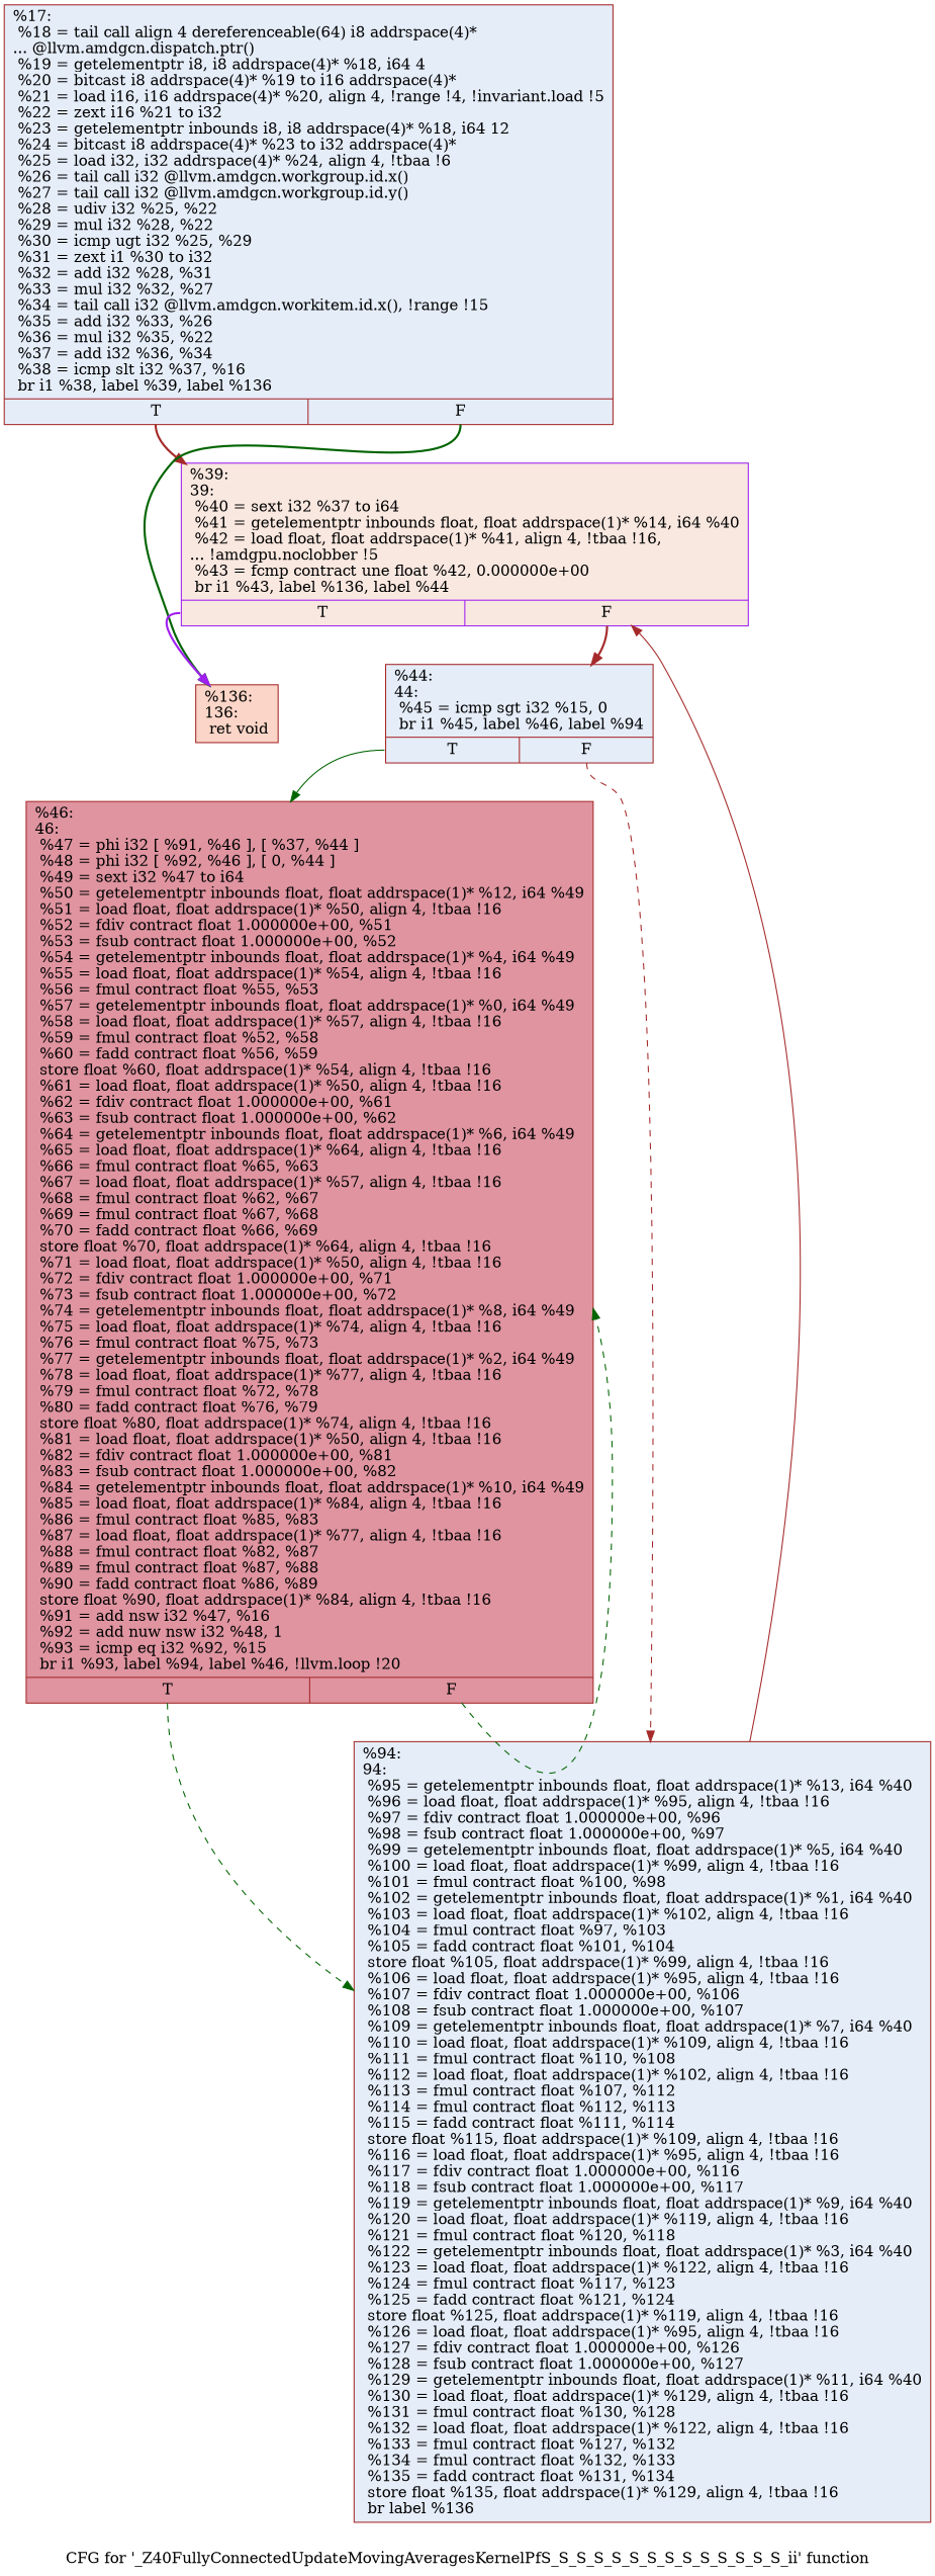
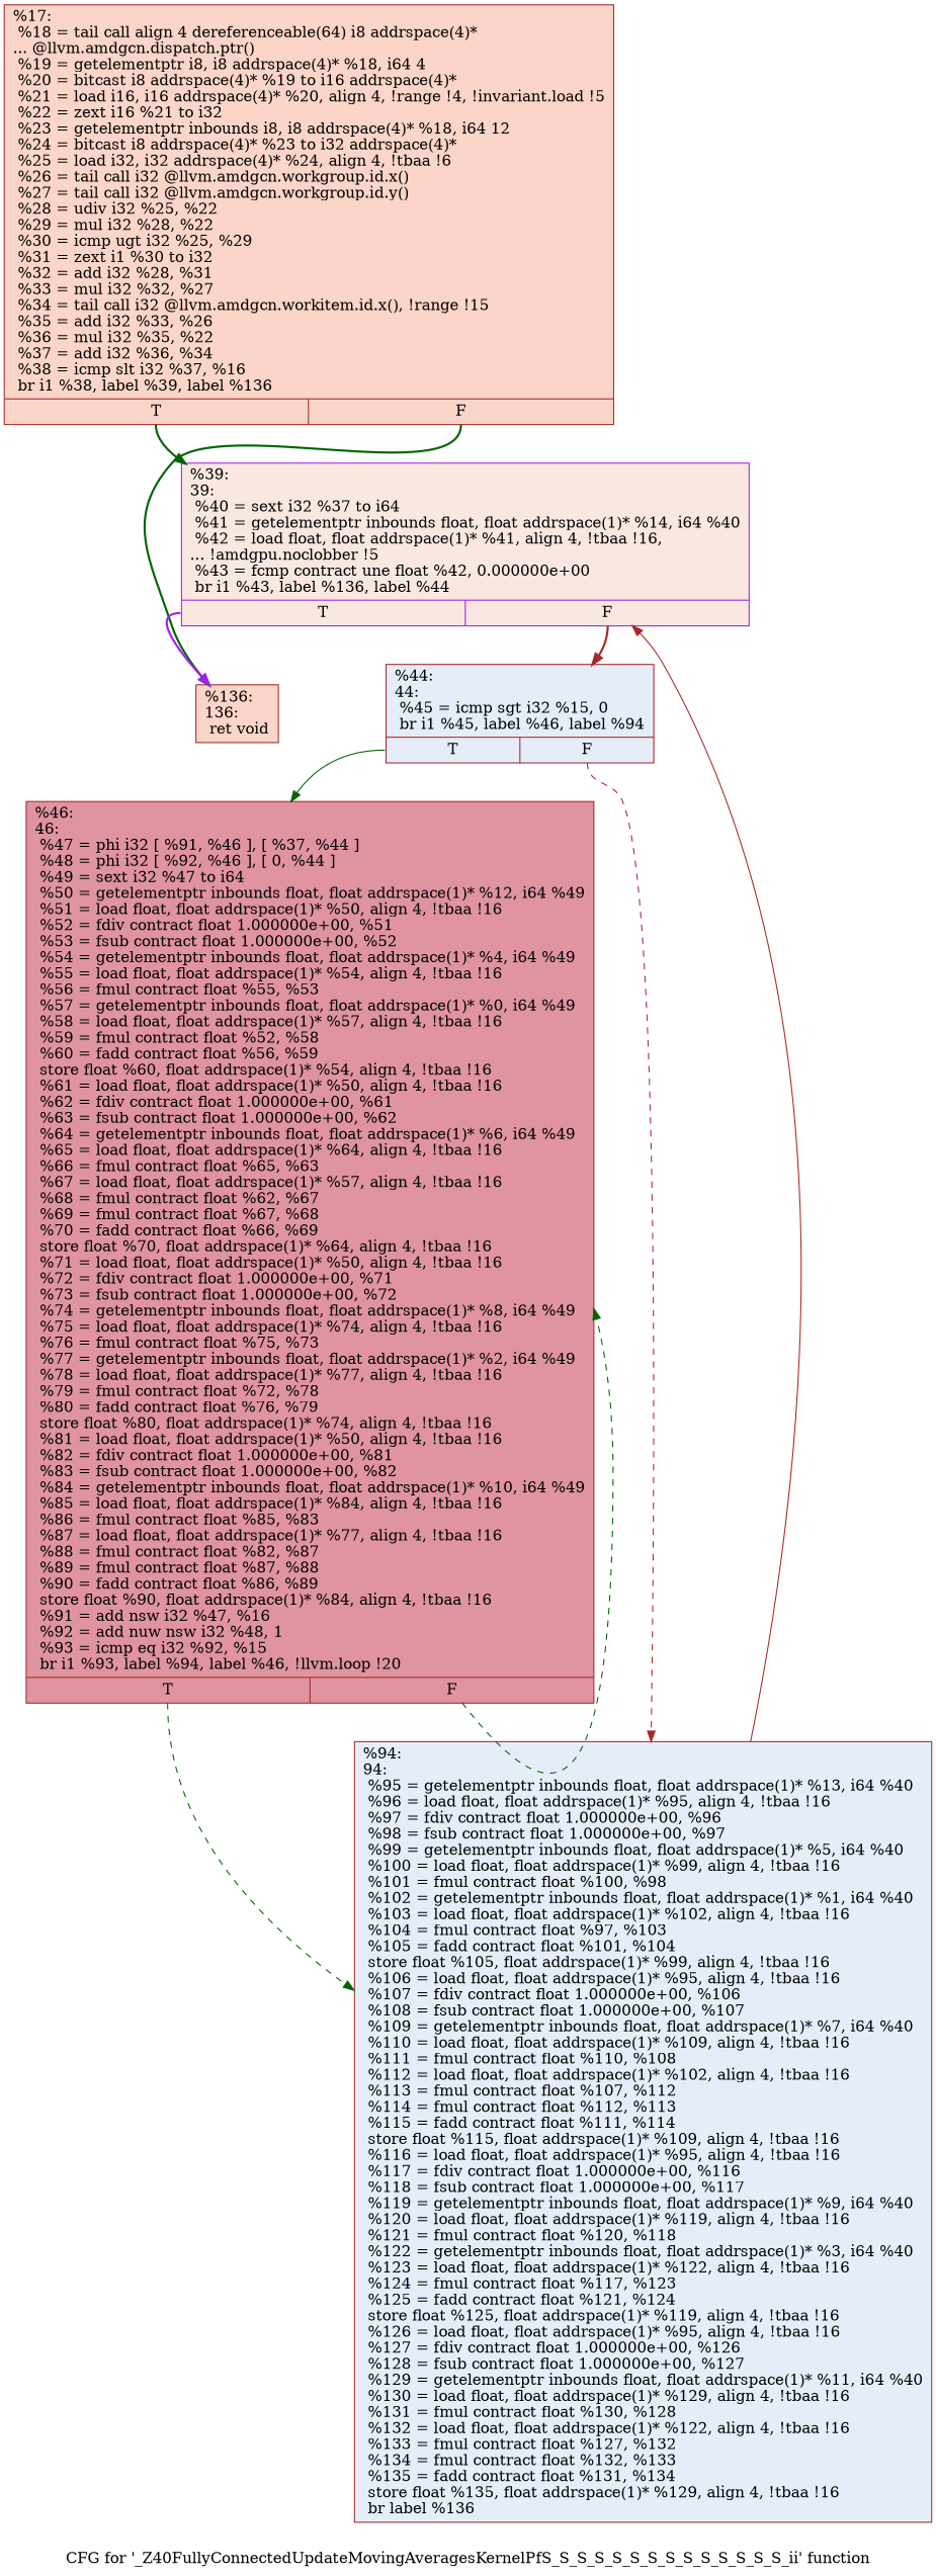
  digraph {
    label="CFG for '_Z40FullyConnectedUpdateMovingAveragesKernelPfS_S_S_S_S_S_S_S_S_S_S_S_S_S_ii' function"
    node [color=brown fillcolor="#f5a08170" shape=record style=filled]
    edge [color=brown style=bold tailport=s0]
-   n1 [fillcolor="#c5d6f270" label="{%17:\l  %18 = tail call align 4 dereferenceable(64) i8 addrspace(4)*\l... @llvm.amdgcn.dispatch.ptr()\l  %19 = getelementptr i8, i8 addrspace(4)* %18, i64 4\l  %20 = bitcast i8 addrspace(4)* %19 to i16 addrspace(4)*\l  %21 = load i16, i16 addrspace(4)* %20, align 4, !range !4, !invariant.load !5\l  %22 = zext i16 %21 to i32\l  %23 = getelementptr inbounds i8, i8 addrspace(4)* %18, i64 12\l  %24 = bitcast i8 addrspace(4)* %23 to i32 addrspace(4)*\l  %25 = load i32, i32 addrspace(4)* %24, align 4, !tbaa !6\l  %26 = tail call i32 @llvm.amdgcn.workgroup.id.x()\l  %27 = tail call i32 @llvm.amdgcn.workgroup.id.y()\l  %28 = udiv i32 %25, %22\l  %29 = mul i32 %28, %22\l  %30 = icmp ugt i32 %25, %29\l  %31 = zext i1 %30 to i32\l  %32 = add i32 %28, %31\l  %33 = mul i32 %32, %27\l  %34 = tail call i32 @llvm.amdgcn.workitem.id.x(), !range !15\l  %35 = add i32 %33, %26\l  %36 = mul i32 %35, %22\l  %37 = add i32 %36, %34\l  %38 = icmp slt i32 %37, %16\l  br i1 %38, label %39, label %136\l|{<s0>T|<s1>F}}"]
+   n1 [label="{%17:\l  %18 = tail call align 4 dereferenceable(64) i8 addrspace(4)*\l... @llvm.amdgcn.dispatch.ptr()\l  %19 = getelementptr i8, i8 addrspace(4)* %18, i64 4\l  %20 = bitcast i8 addrspace(4)* %19 to i16 addrspace(4)*\l  %21 = load i16, i16 addrspace(4)* %20, align 4, !range !4, !invariant.load !5\l  %22 = zext i16 %21 to i32\l  %23 = getelementptr inbounds i8, i8 addrspace(4)* %18, i64 12\l  %24 = bitcast i8 addrspace(4)* %23 to i32 addrspace(4)*\l  %25 = load i32, i32 addrspace(4)* %24, align 4, !tbaa !6\l  %26 = tail call i32 @llvm.amdgcn.workgroup.id.x()\l  %27 = tail call i32 @llvm.amdgcn.workgroup.id.y()\l  %28 = udiv i32 %25, %22\l  %29 = mul i32 %28, %22\l  %30 = icmp ugt i32 %25, %29\l  %31 = zext i1 %30 to i32\l  %32 = add i32 %28, %31\l  %33 = mul i32 %32, %27\l  %34 = tail call i32 @llvm.amdgcn.workitem.id.x(), !range !15\l  %35 = add i32 %33, %26\l  %36 = mul i32 %35, %22\l  %37 = add i32 %36, %34\l  %38 = icmp slt i32 %37, %16\l  br i1 %38, label %39, label %136\l|{<s0>T|<s1>F}}"]
    n2 [color=purple fillcolor="#f1ccb870" label="{%39:\l39:                                               \l  %40 = sext i32 %37 to i64\l  %41 = getelementptr inbounds float, float addrspace(1)* %14, i64 %40\l  %42 = load float, float addrspace(1)* %41, align 4, !tbaa !16,\l... !amdgpu.noclobber !5\l  %43 = fcmp contract une float %42, 0.000000e+00\l  br i1 %43, label %136, label %44\l|{<s0>T|<s1>F}}"]
    n3 [label="{%136:\l136:                                              \l  ret void\l}"]
    n4 [fillcolor="#c5d6f270" label="{%44:\l44:                                               \l  %45 = icmp sgt i32 %15, 0\l  br i1 %45, label %46, label %94\l|{<s0>T|<s1>F}}"]
    n5 [fillcolor="#b70d2870" label="{%46:\l46:                                               \l  %47 = phi i32 [ %91, %46 ], [ %37, %44 ]\l  %48 = phi i32 [ %92, %46 ], [ 0, %44 ]\l  %49 = sext i32 %47 to i64\l  %50 = getelementptr inbounds float, float addrspace(1)* %12, i64 %49\l  %51 = load float, float addrspace(1)* %50, align 4, !tbaa !16\l  %52 = fdiv contract float 1.000000e+00, %51\l  %53 = fsub contract float 1.000000e+00, %52\l  %54 = getelementptr inbounds float, float addrspace(1)* %4, i64 %49\l  %55 = load float, float addrspace(1)* %54, align 4, !tbaa !16\l  %56 = fmul contract float %55, %53\l  %57 = getelementptr inbounds float, float addrspace(1)* %0, i64 %49\l  %58 = load float, float addrspace(1)* %57, align 4, !tbaa !16\l  %59 = fmul contract float %52, %58\l  %60 = fadd contract float %56, %59\l  store float %60, float addrspace(1)* %54, align 4, !tbaa !16\l  %61 = load float, float addrspace(1)* %50, align 4, !tbaa !16\l  %62 = fdiv contract float 1.000000e+00, %61\l  %63 = fsub contract float 1.000000e+00, %62\l  %64 = getelementptr inbounds float, float addrspace(1)* %6, i64 %49\l  %65 = load float, float addrspace(1)* %64, align 4, !tbaa !16\l  %66 = fmul contract float %65, %63\l  %67 = load float, float addrspace(1)* %57, align 4, !tbaa !16\l  %68 = fmul contract float %62, %67\l  %69 = fmul contract float %67, %68\l  %70 = fadd contract float %66, %69\l  store float %70, float addrspace(1)* %64, align 4, !tbaa !16\l  %71 = load float, float addrspace(1)* %50, align 4, !tbaa !16\l  %72 = fdiv contract float 1.000000e+00, %71\l  %73 = fsub contract float 1.000000e+00, %72\l  %74 = getelementptr inbounds float, float addrspace(1)* %8, i64 %49\l  %75 = load float, float addrspace(1)* %74, align 4, !tbaa !16\l  %76 = fmul contract float %75, %73\l  %77 = getelementptr inbounds float, float addrspace(1)* %2, i64 %49\l  %78 = load float, float addrspace(1)* %77, align 4, !tbaa !16\l  %79 = fmul contract float %72, %78\l  %80 = fadd contract float %76, %79\l  store float %80, float addrspace(1)* %74, align 4, !tbaa !16\l  %81 = load float, float addrspace(1)* %50, align 4, !tbaa !16\l  %82 = fdiv contract float 1.000000e+00, %81\l  %83 = fsub contract float 1.000000e+00, %82\l  %84 = getelementptr inbounds float, float addrspace(1)* %10, i64 %49\l  %85 = load float, float addrspace(1)* %84, align 4, !tbaa !16\l  %86 = fmul contract float %85, %83\l  %87 = load float, float addrspace(1)* %77, align 4, !tbaa !16\l  %88 = fmul contract float %82, %87\l  %89 = fmul contract float %87, %88\l  %90 = fadd contract float %86, %89\l  store float %90, float addrspace(1)* %84, align 4, !tbaa !16\l  %91 = add nsw i32 %47, %16\l  %92 = add nuw nsw i32 %48, 1\l  %93 = icmp eq i32 %92, %15\l  br i1 %93, label %94, label %46, !llvm.loop !20\l|{<s0>T|<s1>F}}"]
    n6 [fillcolor="#c5d6f270" label="{%94:\l94:                                               \l  %95 = getelementptr inbounds float, float addrspace(1)* %13, i64 %40\l  %96 = load float, float addrspace(1)* %95, align 4, !tbaa !16\l  %97 = fdiv contract float 1.000000e+00, %96\l  %98 = fsub contract float 1.000000e+00, %97\l  %99 = getelementptr inbounds float, float addrspace(1)* %5, i64 %40\l  %100 = load float, float addrspace(1)* %99, align 4, !tbaa !16\l  %101 = fmul contract float %100, %98\l  %102 = getelementptr inbounds float, float addrspace(1)* %1, i64 %40\l  %103 = load float, float addrspace(1)* %102, align 4, !tbaa !16\l  %104 = fmul contract float %97, %103\l  %105 = fadd contract float %101, %104\l  store float %105, float addrspace(1)* %99, align 4, !tbaa !16\l  %106 = load float, float addrspace(1)* %95, align 4, !tbaa !16\l  %107 = fdiv contract float 1.000000e+00, %106\l  %108 = fsub contract float 1.000000e+00, %107\l  %109 = getelementptr inbounds float, float addrspace(1)* %7, i64 %40\l  %110 = load float, float addrspace(1)* %109, align 4, !tbaa !16\l  %111 = fmul contract float %110, %108\l  %112 = load float, float addrspace(1)* %102, align 4, !tbaa !16\l  %113 = fmul contract float %107, %112\l  %114 = fmul contract float %112, %113\l  %115 = fadd contract float %111, %114\l  store float %115, float addrspace(1)* %109, align 4, !tbaa !16\l  %116 = load float, float addrspace(1)* %95, align 4, !tbaa !16\l  %117 = fdiv contract float 1.000000e+00, %116\l  %118 = fsub contract float 1.000000e+00, %117\l  %119 = getelementptr inbounds float, float addrspace(1)* %9, i64 %40\l  %120 = load float, float addrspace(1)* %119, align 4, !tbaa !16\l  %121 = fmul contract float %120, %118\l  %122 = getelementptr inbounds float, float addrspace(1)* %3, i64 %40\l  %123 = load float, float addrspace(1)* %122, align 4, !tbaa !16\l  %124 = fmul contract float %117, %123\l  %125 = fadd contract float %121, %124\l  store float %125, float addrspace(1)* %119, align 4, !tbaa !16\l  %126 = load float, float addrspace(1)* %95, align 4, !tbaa !16\l  %127 = fdiv contract float 1.000000e+00, %126\l  %128 = fsub contract float 1.000000e+00, %127\l  %129 = getelementptr inbounds float, float addrspace(1)* %11, i64 %40\l  %130 = load float, float addrspace(1)* %129, align 4, !tbaa !16\l  %131 = fmul contract float %130, %128\l  %132 = load float, float addrspace(1)* %122, align 4, !tbaa !16\l  %133 = fmul contract float %127, %132\l  %134 = fmul contract float %132, %133\l  %135 = fadd contract float %131, %134\l  store float %135, float addrspace(1)* %129, align 4, !tbaa !16\l  br label %136\l}"]
-   n1 -> n2
+   n1 -> n2 [color=darkgreen]
    n1 -> n3 [color=darkgreen tailport=s1]
    n2 -> n3 [color=purple]
    n2 -> n4 [tailport=s1]
    n4 -> n5 [color=darkgreen style=solid]
    n4 -> n6 [style=dashed tailport=s1]
    n5 -> n5 [color=darkgreen style=dashed tailport=s1]
    n5 -> n6 [color=darkgreen style=dashed]
    n6 -> n2 [style=solid]
  }
